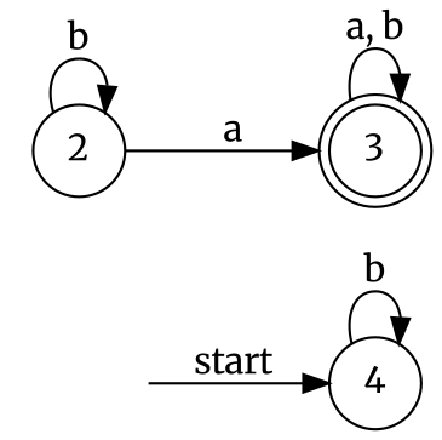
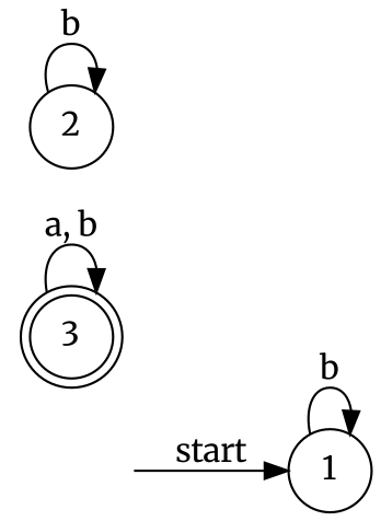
  digraph {
    fontname=Merriweather
    rankdir=LR
    node [fontname=Merriweather shape=circle]
    edge [fontname=Merriweather]
    "" [shape=none]
-   1 [label=4]
+   1
    3 [shape=doublecircle]
    2
    "" -> 1 [label=start]
    1 -> 1 [label=b]
    3 -> 3 [label="a, b"]
-   2 -> 3 [label=a]
    2 -> 2 [label=b]
  }
